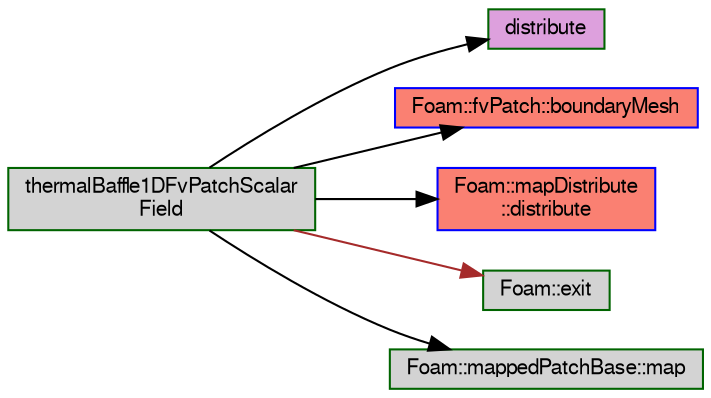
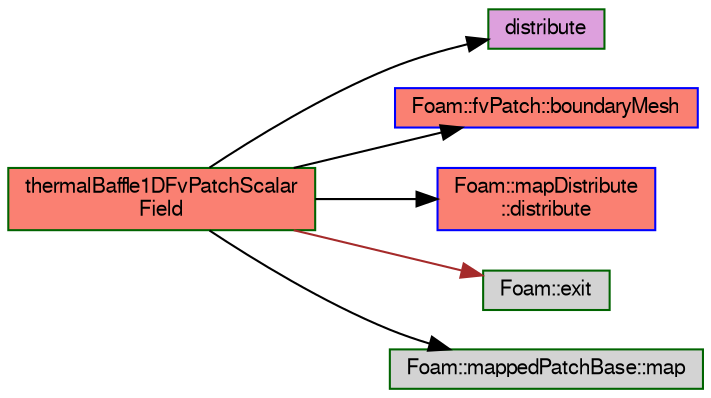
  digraph {
    rankdir=LR
    node [color=darkgreen fillcolor=salmon fontname=FreeSans fontsize=10 shape=record style=filled]
    edge [color=black fontname=FreeSans fontsize=10 labelfontname=FreeSans labelfontsize=10 style=solid]
-   n1 [fillcolor=lightgrey fontcolor=black height=0.2 label="thermalBaffle1DFvPatchScalar\lField" width=0.4]
+   n1 [fontcolor=black height=0.2 label="thermalBaffle1DFvPatchScalar\lField" width=0.4]
    n2 [fillcolor=plum height=0.2 label=distribute width=0.4]
    n3 [color=blue height=0.2 label="Foam::fvPatch::boundaryMesh" width=0.4]
    n4 [color=blue height=0.2 label="Foam::mapDistribute\l::distribute" width=0.4]
    n5 [fillcolor=lightgrey height=0.2 label="Foam::exit" width=0.4]
    n6 [fillcolor=lightgrey height=0.2 label="Foam::mappedPatchBase::map" width=0.4]
    n1 -> n2
    n1 -> n3
    n1 -> n4
    n1 -> n5 [color=brown]
    n1 -> n6
  }
